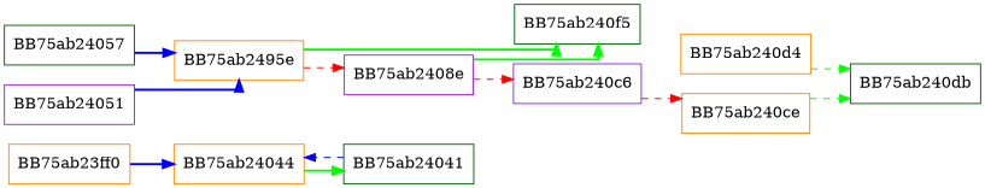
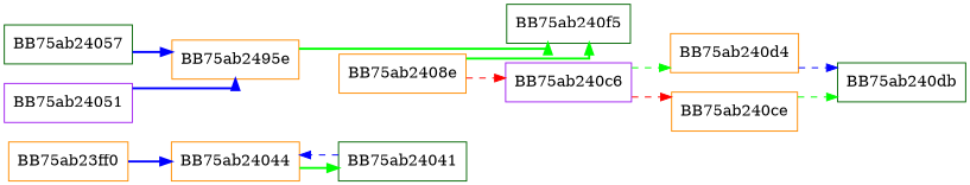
  digraph {
    rankdir=LR
    splines=ortho
    node [color=darkorange shape=box]
    edge [color=blue style=dashed]
    BB75ab23ff0
    BB75ab24044
    BB75ab24041 [color=darkgreen]
    BB75ab24057 [color=darkgreen]
    n5 [label=BB75ab2495e]
    BB75ab24051 [color=purple]
    BB75ab240f5 [color=darkgreen]
-   BB75ab2408e [color=purple]
+   BB75ab2408e
    BB75ab240c6 [color=purple]
    BB75ab240d4
    BB75ab240ce
    BB75ab240db [color=darkgreen]
    BB75ab23ff0 -> BB75ab24044 [style=bold]
    BB75ab24044 -> BB75ab24041 [color=green style=bold]
    BB75ab24041 -> BB75ab24044
    BB75ab24057 -> n5 [style=bold]
    n5 -> BB75ab240f5 [color=green style=bold]
-   n5 -> BB75ab2408e [color=red]
    BB75ab24051 -> n5 [style=bold]
    BB75ab2408e -> BB75ab240f5 [color=green style=bold]
    BB75ab2408e -> BB75ab240c6 [color=red]
+   BB75ab240c6 -> BB75ab240d4 [color=green]
    BB75ab240c6 -> BB75ab240ce [color=red]
-   BB75ab240d4 -> BB75ab240db [color=green]
+   BB75ab240d4 -> BB75ab240db
    BB75ab240ce -> BB75ab240db [color=green]
  }
